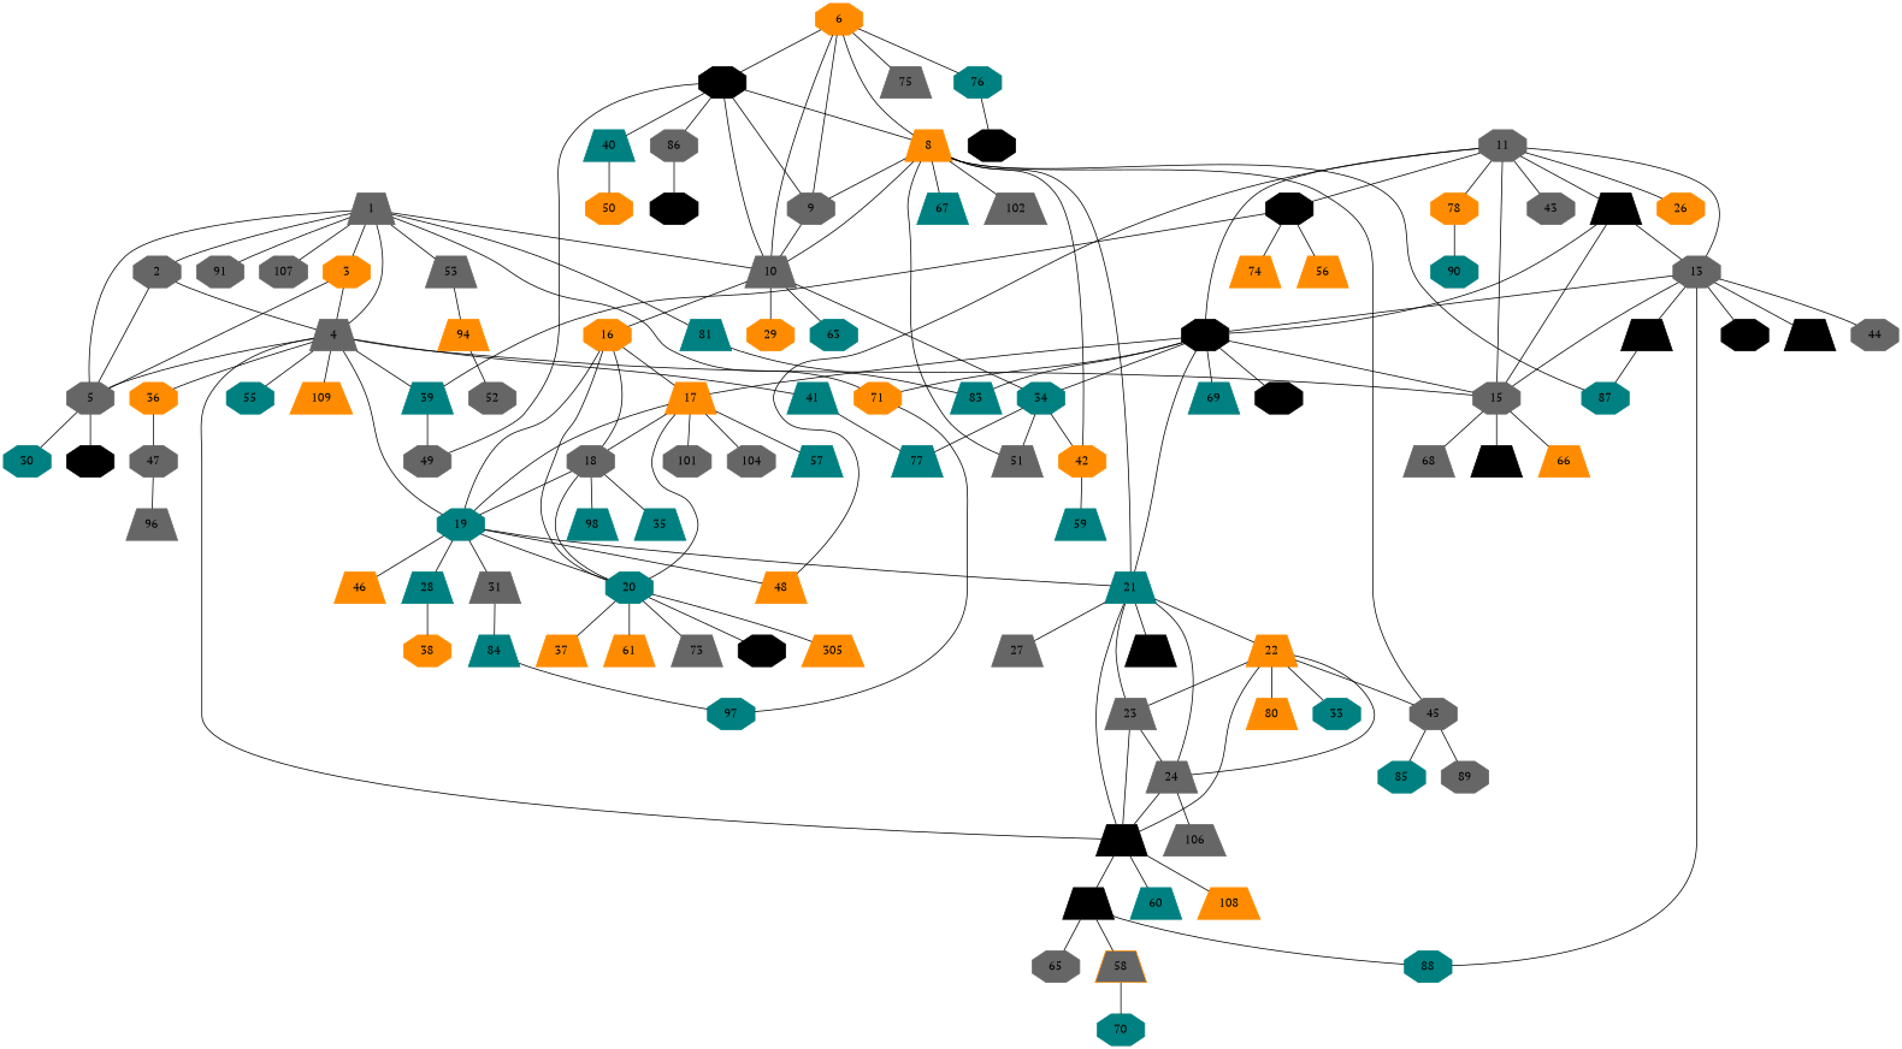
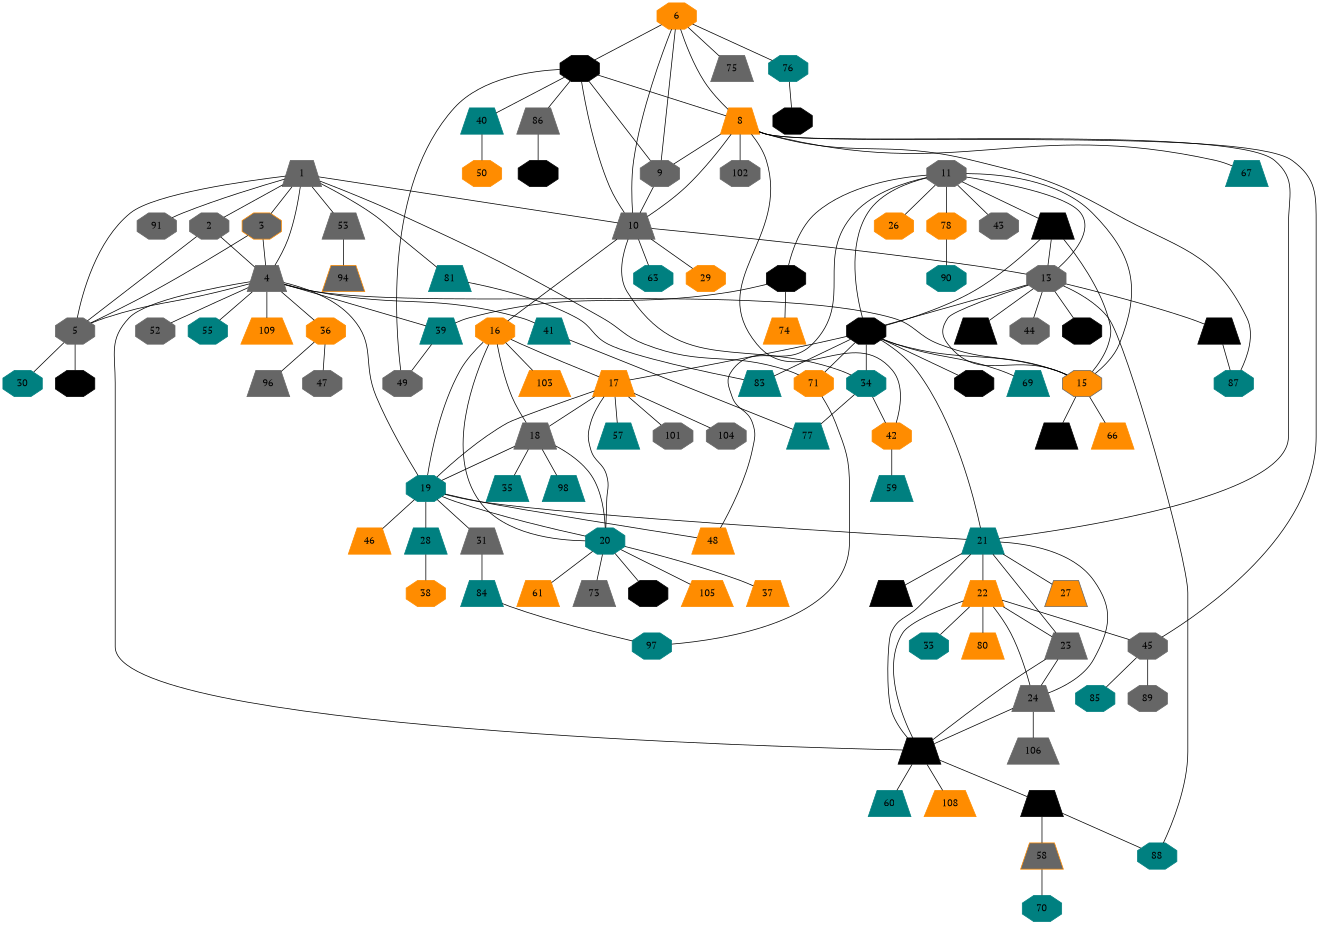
  graph {
    fontname="PT Serif"
    node [color=gray40 fontname="PT Serif" shape=trapezium style=filled]
    edge [fontname="PT Serif"]
    2 [shape=octagon]
    1
-   3 [color=darkorange shape=octagon]
+   3 [color=darkorange shape=octagon fillcolor=gray40]
    4
    5 [shape=octagon]
    10
    53
    71 [color=darkorange shape=octagon]
    81 [color=teal]
    91 [shape=octagon]
-   107 [shape=octagon]
-   15 [shape=octagon]
+   15 [shape=octagon fillcolor=darkorange]
    19 [color=teal shape=octagon]
    25 [color=black]
    36 [color=darkorange shape=octagon]
    39 [color=teal]
    41 [color=teal]
    52 [shape=octagon]
    55 [color=teal shape=octagon]
    109 [color=darkorange]
    30 [color=teal shape=octagon]
    95 [color=black shape=octagon]
    13 [shape=octagon]
    16 [color=darkorange shape=octagon]
    29 [color=darkorange shape=octagon]
    34 [color=teal shape=octagon]
    63 [color=teal shape=octagon]
-   94 [color=darkorange]
+   94 [color=darkorange fillcolor=gray40]
    97 [color=teal shape=octagon]
    83 [color=teal]
    64 [color=black]
    66 [color=darkorange]
-   68
    21 [color=teal]
    48 [color=darkorange]
    20 [color=teal shape=octagon]
    28 [color=teal]
    31
    46 [color=darkorange]
    54 [color=black]
    60 [color=teal]
    108 [color=darkorange]
    47 [shape=octagon]
    96
    49 [shape=octagon]
    77 [color=teal]
    6 [color=darkorange shape=octagon]
    7 [color=black shape=octagon]
    8 [color=darkorange]
    9 [shape=octagon]
    75
    76 [color=teal shape=octagon]
    40 [color=teal]
-   86 [shape=octagon]
+   86
    42 [color=darkorange shape=octagon]
    45 [shape=octagon]
-   51
    67 [color=teal]
    87 [color=teal shape=octagon]
-   102
+   102 [shape=octagon]
    99 [color=black shape=octagon]
    50 [color=darkorange shape=octagon]
    100 [color=black shape=octagon]
    22 [color=darkorange]
    23
    24
-   27
+   27 [fillcolor=darkorange]
    62 [color=black]
    59 [color=teal]
    85 [color=teal shape=octagon]
    89 [shape=octagon]
    14 [color=black shape=octagon]
    44 [shape=octagon]
    72 [color=black]
    79 [color=black shape=octagon]
    88 [color=teal shape=octagon]
    93 [color=black]
    17 [color=darkorange]
-   18 [shape=octagon]
+   18
+   103 [color=darkorange]
    11 [shape=octagon]
    12 [color=black]
    26 [color=darkorange shape=octagon]
    32 [color=black shape=octagon]
    43 [shape=octagon]
    78 [color=darkorange shape=octagon]
    69 [color=teal]
    82 [color=black shape=octagon]
-   56 [color=darkorange]
    74 [color=darkorange]
    90 [color=teal shape=octagon]
    57 [color=teal]
    101 [shape=octagon]
    104 [shape=octagon]
    35 [color=teal]
    98 [color=teal]
    37 [color=darkorange]
    61 [color=darkorange]
    73
    92 [color=black shape=octagon]
-   105 [color=darkorange label=305]
+   105 [color=darkorange]
    38 [color=darkorange shape=octagon]
    84 [color=teal]
    33 [color=teal shape=octagon]
    80 [color=darkorange]
    106
    58 [color=darkorange fillcolor=gray40]
-   65 [shape=octagon]
    70 [color=teal shape=octagon]
    2 -- 4
    2 -- 5
    1 -- 2
    1 -- 3
    1 -- 4
    1 -- 5
    1 -- 10
    1 -- 53
    1 -- 71
    1 -- 81
    1 -- 91
-   1 -- 107
    3 -- 4
    3 -- 5
    4 -- 5
    4 -- 15
    4 -- 19
    4 -- 25
    4 -- 36
    4 -- 39
    4 -- 41
-   94 -- 52
+   4 -- 52
    4 -- 55
    4 -- 109
    5 -- 30
    5 -- 95
+   10 -- 13
    10 -- 16
    10 -- 29
    10 -- 34
    10 -- 63
    53 -- 94
    71 -- 97
    81 -- 83
    15 -- 64
    15 -- 66
-   15 -- 68
    19 -- 21
    19 -- 48
    19 -- 20
    19 -- 28
    19 -- 31
    19 -- 46
    25 -- 54
    25 -- 60
    25 -- 108
    36 -- 47
-   47 -- 96
+   36 -- 96
    39 -- 49
    41 -- 77
    13 -- 15
    13 -- 14
    13 -- 44
    13 -- 72
    13 -- 79
    13 -- 88
    13 -- 93
    16 -- 19
    16 -- 20
    16 -- 17
    16 -- 18
+   16 -- 103
    34 -- 77
    34 -- 42
-   34 -- 51
    21 -- 25
    21 -- 22
    21 -- 23
    21 -- 24
    21 -- 27
    21 -- 62
    20 -- 37
    20 -- 61
    20 -- 73
    20 -- 92
    20 -- 105
    28 -- 38
    31 -- 84
    54 -- 88
    54 -- 58
-   54 -- 65
    6 -- 10
    6 -- 7
    6 -- 8
    6 -- 9
    6 -- 75
    6 -- 76
    7 -- 10
    7 -- 49
    7 -- 8
    7 -- 9
    7 -- 40
    7 -- 86
    8 -- 10
    8 -- 21
    8 -- 9
    8 -- 42
    8 -- 45
-   8 -- 51
    8 -- 67
    8 -- 87
    8 -- 102
    9 -- 10
    76 -- 99
    40 -- 50
    86 -- 100
    42 -- 59
    45 -- 85
    45 -- 89
    22 -- 25
    22 -- 45
    22 -- 23
    22 -- 24
    22 -- 33
    22 -- 80
    23 -- 25
    23 -- 24
    24 -- 25
    24 -- 106
    14 -- 71
    14 -- 15
    14 -- 34
    14 -- 83
    14 -- 21
    14 -- 17
    14 -- 69
    14 -- 82
    72 -- 87
    17 -- 19
    17 -- 20
    17 -- 18
    17 -- 57
    17 -- 101
    17 -- 104
    18 -- 19
    18 -- 20
    18 -- 35
    18 -- 98
    11 -- 15
    11 -- 13
    11 -- 48
    11 -- 14
    11 -- 12
    11 -- 26
    11 -- 32
    11 -- 43
    11 -- 78
    12 -- 15
    12 -- 13
    12 -- 14
    32 -- 39
-   32 -- 56
    32 -- 74
    78 -- 90
    84 -- 97
    58 -- 70
  }
